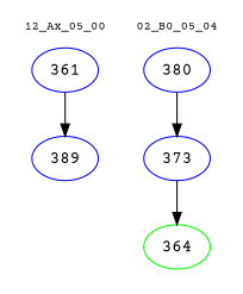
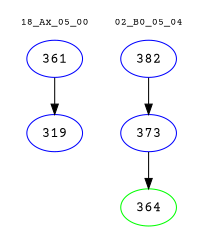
  digraph {
    fontname="Courier Prime"
    node [color=blue fontname="Courier Prime"]
    edge [color=black fontname="Courier Prime"]
    n1 [label=361]
-   n2 [label=389]
+   n2 [label=319]
    n3 [label=373]
    n4 [color=green label=364]
-   n5 [label=380]
+   n5 [label=382]
    subgraph cluster_1 {
      color=white
      fontsize=10
-     label="12_Ax_05_00"
+     label="18_Ax_05_00"
      n1
      n2
    }
    subgraph cluster_2 {
      color=white
      fontsize=10
      label="02_B0_05_04"
      n3
      n4
      n5
    }
    n1 -> n2
    n3 -> n4
    n5 -> n3
  }
